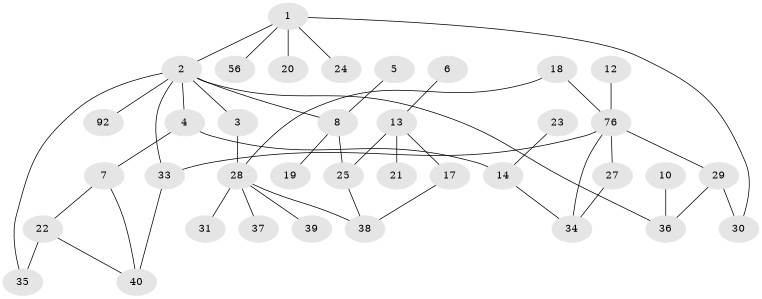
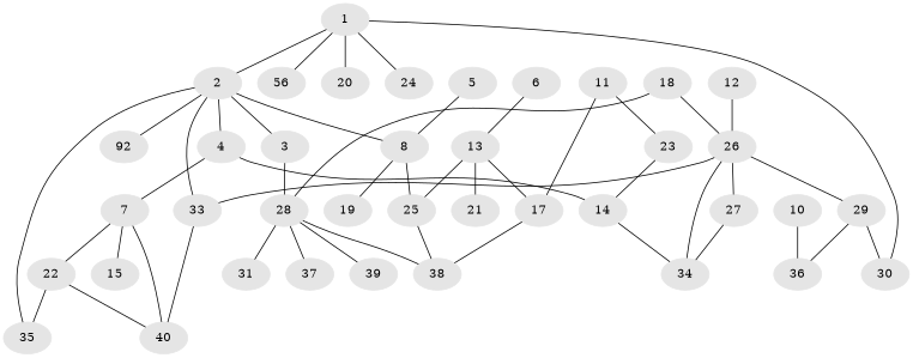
  graph {
    node [color=gray90 style=filled]
    edge [weight=1.0]
    1
    2
    n3 [label=56]
    20
    24
    30
    3
    4
    8
    n10 [label=92]
    33
    35
    36
    28
    7
    14
    19
    25
    38
    31
    37
    39
    40
+   15
    22
    34
    5
    6
    13
    17
    21
    29
    10
+   11
    23
    12
-   26 [label=76]
+   26
    27
    18
    1 -- 2
    1 -- n3
    1 -- 20
    1 -- 24
    1 -- 30
    2 -- 3
    2 -- 4
    2 -- 8
    2 -- n10
    2 -- 33
    2 -- 35
-   2 -- 36
    3 -- 28
    4 -- 7
    4 -- 14
    8 -- 19
    8 -- 25
    33 -- 40
    28 -- 38
    28 -- 31
    28 -- 37
    28 -- 39
    7 -- 40
+   7 -- 15
    7 -- 22
    14 -- 34
    25 -- 38
    22 -- 35
    22 -- 40
    5 -- 8
    6 -- 13
    13 -- 25
    13 -- 17
    13 -- 21
    17 -- 38
    29 -- 30
    29 -- 36
    10 -- 36
+   11 -- 17
+   11 -- 23
    23 -- 14
    12 -- 26
    26 -- 33
    26 -- 34
    26 -- 29
    26 -- 27
    27 -- 34
    18 -- 28
    18 -- 26
  }
